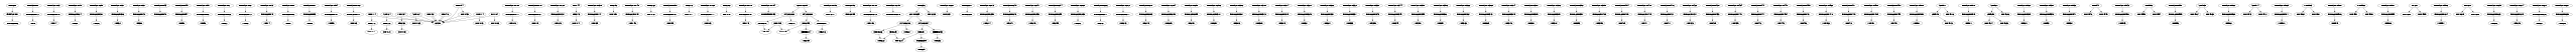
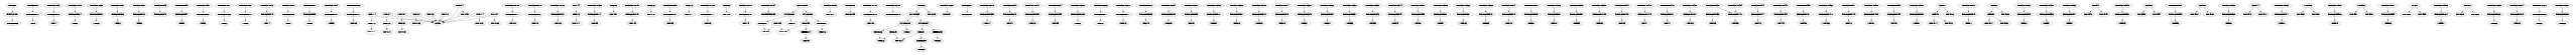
  digraph {
    EXPRSTMR1
    FUNCCALL6
    FUNCCALL12
    VAR8
    EXPRSTMR7
    FUNCCALL18
    VAR14
    EXPRSTMR13
    FUNCCALL24
    VAR20
    EXPRSTMR19
    FUNCCALL30
    VAR26
    EXPRSTMR25
    FUNCCALL36
    VAR32
    EXPRSTMR31
    FUNCCALL42
    VAR38
    EXPRSTMR37
    EXPRSTMR43
    FUNCCALL48
    FUNCCALL54
    VAR50
    EXPRSTMR49
    FUNCCALL60
    VAR56
    EXPRSTMR55
    FUNCCALL66
    VAR62
    EXPRSTMR61
    FUNCCALL72
    VAR68
    EXPRSTMR67
    FUNCCALL79
    VAR74
    EXPRSTMR73
    FUNCCALL86
    VAR81
    EXPRSTMR80
    FUNCCALL93
    VAR88
    EXPRSTMR87
    FUNCCALL101
    VAR95
    EXPRSTMR94
    FUNCCALL107
    VAR103
    EXPRSTMR102
    NEG112
    NUM111
    ADD114
    CAST0
    FUNCCALL117
    VAR109
    EXPRSTMR108
    NEG122
    NUM121
    SUB124
    FUNCCALL127
    VAR119
    EXPRSTMR118
    NEG132
    NUM131
    MUL134
    FUNCCALL137
    VAR129
    EXPRSTMR128
    NEG142
    NUM141
    DIV144
    FUNCCALL147
    VAR139
    EXPRSTMR138
    NEG152
    NUM151
    ADD154
    NUM153
    FUNCCALL157
    VAR149
    EXPRSTMR148
    NEG162
    NUM161
    SUB164
    NUM163
    FUNCCALL167
    VAR159
    EXPRSTMR158
    NEG172
    NUM171
    MUL174
    NUM173
    FUNCCALL177
    VAR169
    EXPRSTMR168
    NEG182
    NUM181
    DIV184
    NUM183
    FUNCCALL187
    VAR179
    EXPRSTMR178
    EXPRSTMR194
    NULL_EXPR193
    ADD199
    NUM197
    VAR198
    ADDR200
    ASSIGN202
    VAR201
    DEREF204
    VAR203
    n113 [label=ADD295]
    DEREF207
    VAR206
    ASSIGN208
    COMMA209
    EXPRSTMR196
    NUM210
    BLOCK192
    BLOCK195
    FUNCCALL212
    VAR189
    EXPRSTMR188
    EXPRSTMR219
    NULL_EXPR218
    ADD225
    NUM224
    VAR222
    ADDR226
    ASSIGN228
    VAR227
    DEREF230
    VAR229
    ADD231
    DEREF233
    VAR232
    ASSIGN234
    COMMA235
    ADD236
    NUM223
    EXPRSTMR221
    NUM237
    BLOCK217
    BLOCK220
    FUNCCALL239
    VAR214
    EXPRSTMR213
    FUNCCALL246
    VAR241
    EXPRSTMR240
    FUNCCALL253
    VAR248
    EXPRSTMR247
    FUNCCALL259
    VAR255
    EXPRSTMR254
    FUNCCALL265
    VAR261
    EXPRSTMR260
    FUNCCALL271
    VAR267
    EXPRSTMR266
    FUNCCALL277
    VAR273
    EXPRSTMR272
    FUNCCALL283
    VAR279
    EXPRSTMR278
    FUNCCALL289
    VAR285
    EXPRSTMR284
    FUNCCALL295
    VAR291
    EXPRSTMR290
    FUNCCALL301
    VAR297
    EXPRSTMR296
    FUNCCALL307
    VAR303
    EXPRSTMR302
    FUNCCALL313
    VAR309
    EXPRSTMR308
    FUNCCALL319
    VAR315
    EXPRSTMR314
    FUNCCALL325
    VAR321
    EXPRSTMR320
    FUNCCALL331
    VAR327
    EXPRSTMR326
    FUNCCALL337
    VAR333
    EXPRSTMR332
    FUNCCALL343
    VAR339
    EXPRSTMR338
    FUNCCALL349
    VAR345
    EXPRSTMR344
    FUNCCALL355
    VAR351
    EXPRSTMR350
    FUNCCALL361
    VAR357
    EXPRSTMR356
    FUNCCALL367
    VAR363
    EXPRSTMR362
    FUNCCALL373
    VAR369
    EXPRSTMR368
    FUNCCALL379
    VAR375
    EXPRSTMR374
    FUNCCALL385
    VAR381
    EXPRSTMR380
    FUNCCALL391
    VAR387
    EXPRSTMR386
    FUNCCALL397
    VAR393
    EXPRSTMR392
    FUNCCALL403
    VAR399
    EXPRSTMR398
    FUNCCALL409
    VAR405
    EXPRSTMR404
    FUNCCALL415
    VAR411
    EXPRSTMR410
    FUNCCALL421
    VAR417
    EXPRSTMR416
    FUNCCALL427
    VAR423
    EXPRSTMR422
    FUNCCALL433
    VAR429
    EXPRSTMR428
    FUNCCALL440
    VAR435
    EXPRSTMR434
    FUNCCALL447
    VAR442
    EXPRSTMR441
    FUNCCALL454
    VAR449
    EXPRSTMR448
    FUNCCALL461
    VAR456
    EXPRSTMR455
    ADD467
    FUNCCALL470
    VAR463
    EXPRSTMR462
    ADD476
    FUNCCALL479
    VAR472
    EXPRSTMR471
    FUNCCALL489
    VAR481
    EXPRSTMR480
    FUNCCALL499
    VAR491
    EXPRSTMR490
    FUNCCALL509
    VAR501
    EXPRSTMR500
    SHL515
+   NUM514
    NUM513
    SHR517
    NUM516
    FUNCCALL519
    VAR511
    EXPRSTMR510
    SHL525
    NUM524
    NUM523
    SHR527
    NUM526
    FUNCCALL529
    VAR521
    EXPRSTMR520
    FUNCCALL535
    VAR531
    EXPRSTMR530
    FUNCCALL541
    VAR537
    EXPRSTMR536
    ADD547
    NUM546
    NUM545
    FUNCCALL550
    VAR543
    EXPRSTMR542
    ADD556
    NUM555
    NUM554
    FUNCCALL559
    VAR552
    EXPRSTMR551
    SUB565
    NUM564
    NUM563
    FUNCCALL568
    VAR561
    EXPRSTMR560
    SUB574
    NUM573
    NUM572
    FUNCCALL577
    VAR570
    EXPRSTMR569
    MUL583
    NUM582
    NUM581
    FUNCCALL586
    VAR579
    EXPRSTMR578
    MUL592
    NUM591
    NUM590
    FUNCCALL595
    VAR588
    EXPRSTMR587
    DIV601
    NUM600
    NUM599
    FUNCCALL604
    VAR597
    EXPRSTMR596
    DIV610
    NUM609
    NUM608
    FUNCCALL613
    VAR606
    EXPRSTMR605
    FUNCCALL619
    VAR615
    EXPRSTMR614
    FUNCCALL626
    VAR621
    EXPRSTMR620
    FUNCCALL630
    VAR628
    EXPRSTMR627
    BLOCK0
    EXPRSTMR1 -> FUNCCALL6
    FUNCCALL12 -> VAR8
    EXPRSTMR7 -> FUNCCALL12
    FUNCCALL18 -> VAR14
    EXPRSTMR13 -> FUNCCALL18
    FUNCCALL24 -> VAR20
    EXPRSTMR19 -> FUNCCALL24
    FUNCCALL30 -> VAR26
    EXPRSTMR25 -> FUNCCALL30
    FUNCCALL36 -> VAR32
    EXPRSTMR31 -> FUNCCALL36
    FUNCCALL42 -> VAR38
    EXPRSTMR37 -> FUNCCALL42
    EXPRSTMR43 -> FUNCCALL48
    FUNCCALL54 -> VAR50
    EXPRSTMR49 -> FUNCCALL54
    FUNCCALL60 -> VAR56
    EXPRSTMR55 -> FUNCCALL60
    FUNCCALL66 -> VAR62
    EXPRSTMR61 -> FUNCCALL66
    FUNCCALL72 -> VAR68
    EXPRSTMR67 -> FUNCCALL72
    FUNCCALL79 -> VAR74
    EXPRSTMR73 -> FUNCCALL79
    FUNCCALL86 -> VAR81
    EXPRSTMR80 -> FUNCCALL86
    FUNCCALL93 -> VAR88
    EXPRSTMR87 -> FUNCCALL93
    FUNCCALL101 -> VAR95
    EXPRSTMR94 -> FUNCCALL101
    FUNCCALL107 -> VAR103
    EXPRSTMR102 -> FUNCCALL107
    NEG112 -> NUM111
    ADD114 -> NEG112
    ADD114 -> CAST0
    FUNCCALL117 -> VAR109
    EXPRSTMR108 -> FUNCCALL117
    NEG122 -> NUM121
    SUB124 -> CAST0
    SUB124 -> NEG122
    FUNCCALL127 -> VAR119
    EXPRSTMR118 -> FUNCCALL127
    NEG132 -> NUM131
    MUL134 -> CAST0
    MUL134 -> NEG132
    FUNCCALL137 -> VAR129
    EXPRSTMR128 -> FUNCCALL137
    NEG142 -> NUM141
    DIV144 -> NEG142
    FUNCCALL147 -> VAR139
    EXPRSTMR138 -> FUNCCALL147
    NEG152 -> NUM151
    ADD154 -> CAST0
    ADD154 -> NUM153
    NUM153 -> CAST0
    FUNCCALL157 -> VAR149
    EXPRSTMR148 -> FUNCCALL157
    NEG162 -> NUM161
    SUB164 -> CAST0
    SUB164 -> NUM163
    FUNCCALL167 -> VAR159
    EXPRSTMR158 -> FUNCCALL167
    NEG172 -> NUM171
    MUL174 -> CAST0
    MUL174 -> NUM173
    FUNCCALL177 -> VAR169
    EXPRSTMR168 -> FUNCCALL177
    NEG182 -> NUM181
    DIV184 -> CAST0
    DIV184 -> NUM183
    FUNCCALL187 -> VAR179
    EXPRSTMR178 -> FUNCCALL187
    EXPRSTMR194 -> NULL_EXPR193
    ADD199 -> NUM197
    ADD199 -> VAR198
    ADDR200 -> VAR198
    ASSIGN202 -> ADDR200
    ASSIGN202 -> VAR201
    DEREF204 -> VAR203
    n113 -> NUM197
    n113 -> DEREF204
    DEREF207 -> VAR206
    ASSIGN208 -> n113
    ASSIGN208 -> DEREF207
    COMMA209 -> ASSIGN202
    COMMA209 -> ASSIGN208
    EXPRSTMR196 -> NUM210
    BLOCK192 -> BLOCK195
    FUNCCALL212 -> VAR189
    EXPRSTMR188 -> FUNCCALL212
    EXPRSTMR219 -> NULL_EXPR218
    ADD225 -> NUM224
    ADD225 -> VAR222
    ADDR226 -> VAR222
    ASSIGN228 -> ADDR226
    ASSIGN228 -> VAR227
    DEREF230 -> VAR229
    ADD231 -> NUM224
    ADD231 -> DEREF230
    DEREF233 -> VAR232
    ASSIGN234 -> ADD231
    ASSIGN234 -> DEREF233
    COMMA235 -> ASSIGN228
    COMMA235 -> ASSIGN234
    ADD236 -> COMMA235
    ADD236 -> NUM223
    EXPRSTMR221 -> NUM237
    BLOCK217 -> BLOCK220
    FUNCCALL239 -> VAR214
    EXPRSTMR213 -> FUNCCALL239
    FUNCCALL246 -> VAR241
    EXPRSTMR240 -> FUNCCALL246
    FUNCCALL253 -> VAR248
    EXPRSTMR247 -> FUNCCALL253
    FUNCCALL259 -> VAR255
    EXPRSTMR254 -> FUNCCALL259
    FUNCCALL265 -> VAR261
    EXPRSTMR260 -> FUNCCALL265
    FUNCCALL271 -> VAR267
    EXPRSTMR266 -> FUNCCALL271
    FUNCCALL277 -> VAR273
    EXPRSTMR272 -> FUNCCALL277
    FUNCCALL283 -> VAR279
    EXPRSTMR278 -> FUNCCALL283
    FUNCCALL289 -> VAR285
    EXPRSTMR284 -> FUNCCALL289
    FUNCCALL295 -> VAR291
    EXPRSTMR290 -> FUNCCALL295
    FUNCCALL301 -> VAR297
    EXPRSTMR296 -> FUNCCALL301
    FUNCCALL307 -> VAR303
    EXPRSTMR302 -> FUNCCALL307
    FUNCCALL313 -> VAR309
    EXPRSTMR308 -> FUNCCALL313
    FUNCCALL319 -> VAR315
    EXPRSTMR314 -> FUNCCALL319
    FUNCCALL325 -> VAR321
    EXPRSTMR320 -> FUNCCALL325
    FUNCCALL331 -> VAR327
    EXPRSTMR326 -> FUNCCALL331
    FUNCCALL337 -> VAR333
    EXPRSTMR332 -> FUNCCALL337
    FUNCCALL343 -> VAR339
    EXPRSTMR338 -> FUNCCALL343
    FUNCCALL349 -> VAR345
    EXPRSTMR344 -> FUNCCALL349
    FUNCCALL355 -> VAR351
    EXPRSTMR350 -> FUNCCALL355
    FUNCCALL361 -> VAR357
    EXPRSTMR356 -> FUNCCALL361
    FUNCCALL367 -> VAR363
    EXPRSTMR362 -> FUNCCALL367
    FUNCCALL373 -> VAR369
    EXPRSTMR368 -> FUNCCALL373
    FUNCCALL379 -> VAR375
    EXPRSTMR374 -> FUNCCALL379
    FUNCCALL385 -> VAR381
    EXPRSTMR380 -> FUNCCALL385
    FUNCCALL391 -> VAR387
    EXPRSTMR386 -> FUNCCALL391
    FUNCCALL397 -> VAR393
    EXPRSTMR392 -> FUNCCALL397
    FUNCCALL403 -> VAR399
    EXPRSTMR398 -> FUNCCALL403
    FUNCCALL409 -> VAR405
    EXPRSTMR404 -> FUNCCALL409
    FUNCCALL415 -> VAR411
    EXPRSTMR410 -> FUNCCALL415
    FUNCCALL421 -> VAR417
    EXPRSTMR416 -> FUNCCALL421
    FUNCCALL427 -> VAR423
    EXPRSTMR422 -> FUNCCALL427
    FUNCCALL433 -> VAR429
-   EXPRSTMR428 -> FUNCCALL433
+   EXPRSTMR428 -> FUNCCALL440
    FUNCCALL440 -> VAR435
    EXPRSTMR434 -> FUNCCALL440
    FUNCCALL447 -> VAR442
    EXPRSTMR441 -> FUNCCALL447
    FUNCCALL454 -> VAR449
    EXPRSTMR448 -> FUNCCALL454
    FUNCCALL461 -> VAR456
    EXPRSTMR455 -> FUNCCALL461
    ADD467 -> CAST0
    ADD467 -> CAST0
    FUNCCALL470 -> VAR463
    EXPRSTMR462 -> FUNCCALL470
    ADD476 -> CAST0
    ADD476 -> CAST0
    FUNCCALL479 -> VAR472
    EXPRSTMR471 -> FUNCCALL479
    FUNCCALL489 -> VAR481
    EXPRSTMR480 -> FUNCCALL489
    FUNCCALL499 -> VAR491
    EXPRSTMR490 -> FUNCCALL499
    FUNCCALL509 -> VAR501
    EXPRSTMR500 -> FUNCCALL509
+   SHL515 -> NUM514
    SHL515 -> NUM513
    SHR517 -> SHL515
    SHR517 -> NUM516
    FUNCCALL519 -> VAR511
    EXPRSTMR510 -> FUNCCALL519
    SHL525 -> NUM524
    SHL525 -> NUM523
    SHR527 -> SHL525
    SHR527 -> NUM526
    FUNCCALL529 -> VAR521
    EXPRSTMR520 -> FUNCCALL529
    FUNCCALL535 -> VAR531
    EXPRSTMR530 -> FUNCCALL535
    FUNCCALL541 -> VAR537
    EXPRSTMR536 -> FUNCCALL541
    ADD547 -> NUM546
    ADD547 -> NUM545
    FUNCCALL550 -> VAR543
    EXPRSTMR542 -> FUNCCALL550
    ADD556 -> NUM555
    ADD556 -> NUM554
    FUNCCALL559 -> VAR552
    EXPRSTMR551 -> FUNCCALL559
    SUB565 -> NUM564
    SUB565 -> NUM563
    FUNCCALL568 -> VAR561
    EXPRSTMR560 -> FUNCCALL568
    SUB574 -> NUM573
    SUB574 -> NUM572
    FUNCCALL577 -> VAR570
    EXPRSTMR569 -> FUNCCALL577
    MUL583 -> NUM582
    MUL583 -> NUM581
    FUNCCALL586 -> VAR579
    EXPRSTMR578 -> FUNCCALL586
    MUL592 -> NUM591
    MUL592 -> NUM590
    FUNCCALL595 -> VAR588
    EXPRSTMR587 -> FUNCCALL595
    DIV601 -> NUM600
    DIV601 -> NUM599
    FUNCCALL604 -> VAR597
    EXPRSTMR596 -> FUNCCALL604
    DIV610 -> NUM609
    DIV610 -> NUM608
    FUNCCALL613 -> VAR606
    EXPRSTMR605 -> FUNCCALL613
    FUNCCALL619 -> VAR615
    EXPRSTMR614 -> FUNCCALL619
    FUNCCALL626 -> VAR621
    EXPRSTMR620 -> FUNCCALL626
    FUNCCALL630 -> VAR628
    EXPRSTMR627 -> FUNCCALL630
    BLOCK0 -> EXPRSTMR1
  }
